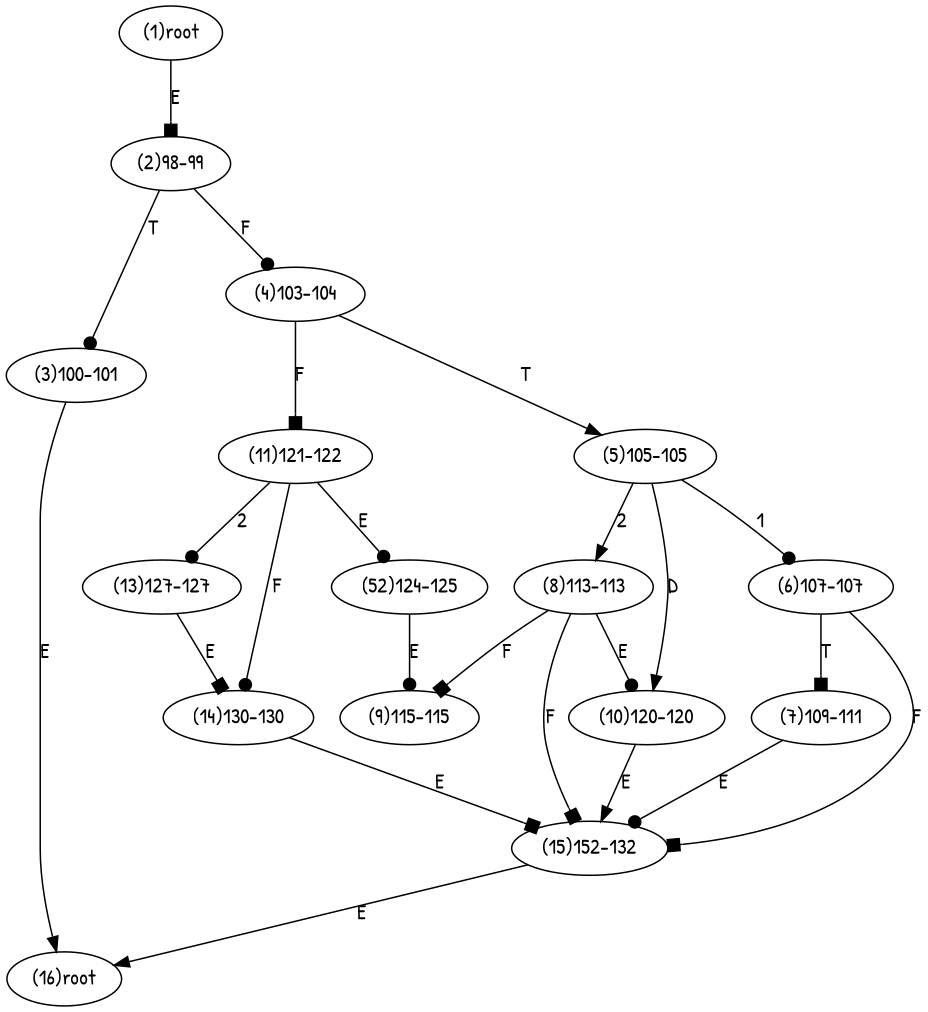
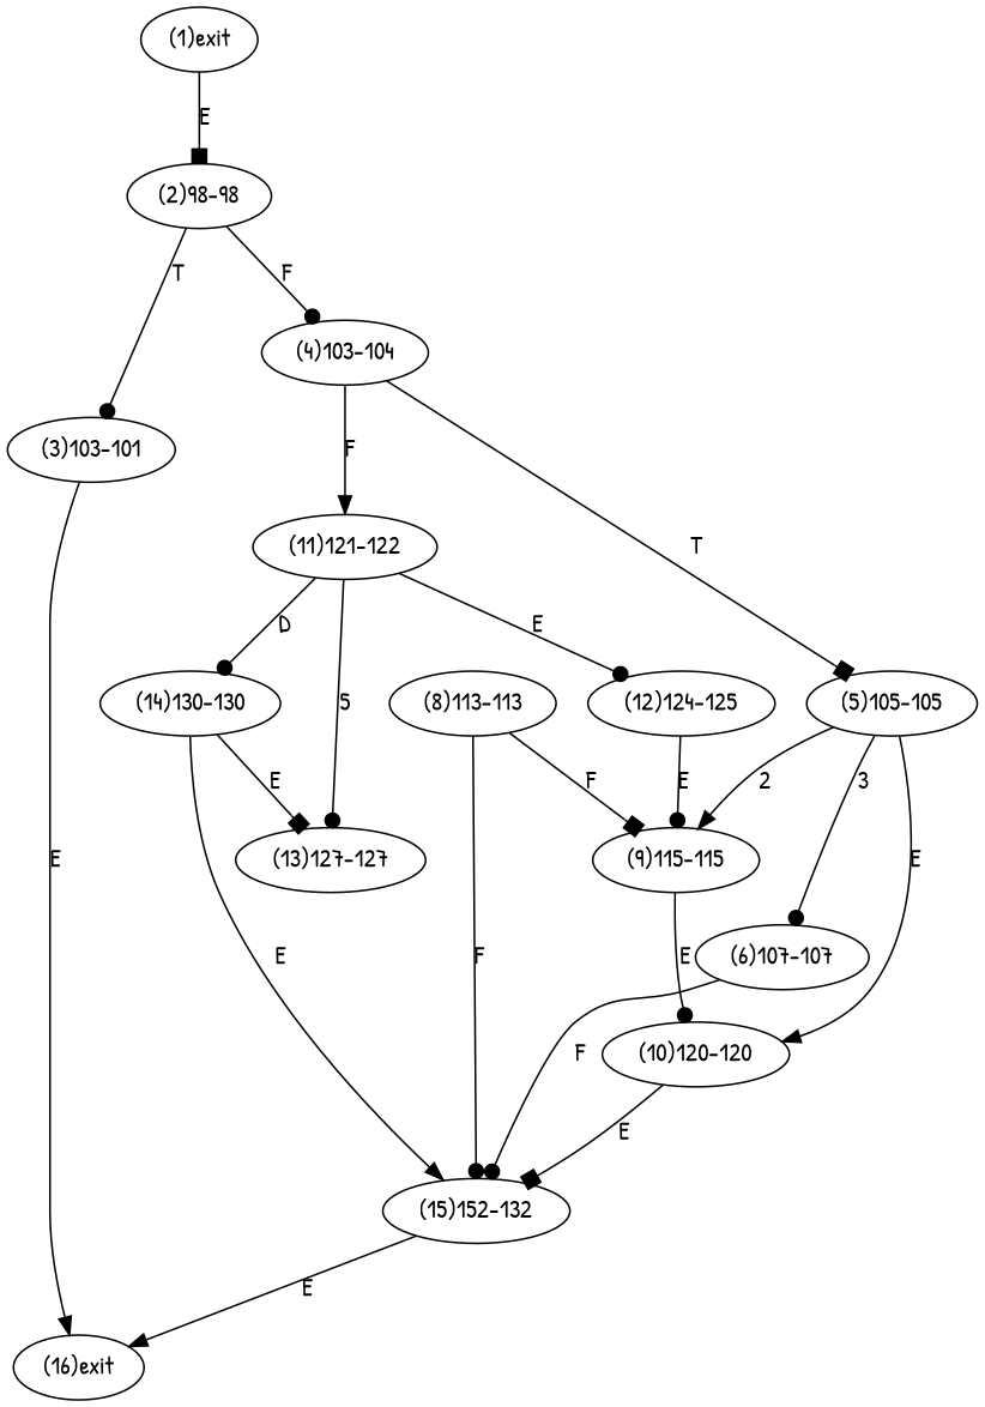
  digraph {
    fontname="Patrick Hand"
    node [fontname="Patrick Hand"]
    edge [arrowhead=dot fontname="Patrick Hand"]
-   n1 [label="(1)root"]
-   n2 [label="(2)98-99"]
-   n3 [label="(3)100-101"]
+   n1 [label="(1)exit"]
+   n2 [label="(2)98-98"]
+   n3 [label="(3)103-101"]
    n4 [label="(4)103-104"]
-   n5 [label="(16)root"]
+   n5 [label="(16)exit"]
    n6 [label="(5)105-105"]
    n7 [label="(11)121-122"]
    n8 [label="(6)107-107"]
    n9 [label="(8)113-113"]
    n10 [label="(10)120-120"]
-   n11 [label="(52)124-125"]
+   n11 [label="(12)124-125"]
    n12 [label="(13)127-127"]
    n13 [label="(14)130-130"]
-   n14 [label="(7)109-111"]
    n15 [label="(15)152-132"]
    n16 [label="(9)115-115"]
    n1 -> n2 [arrowhead=box label=E]
    n2 -> n3 [label=T]
    n2 -> n4 [label=F]
    n3 -> n5 [arrowhead=normal label=E]
-   n4 -> n6 [arrowhead=normal label=T]
-   n4 -> n7 [arrowhead=box label=F]
-   n6 -> n8 [label=1]
-   n6 -> n9 [arrowhead=normal label=2]
-   n6 -> n10 [arrowhead=normal label=D]
+   n4 -> n6 [arrowhead=box label=T]
+   n4 -> n7 [arrowhead=normal label=F]
+   n6 -> n8 [label=3]
+   n6 -> n16 [arrowhead=normal label=2]
+   n6 -> n10 [arrowhead=normal label=E]
    n7 -> n11 [label=E]
-   n7 -> n12 [label=2]
-   n7 -> n13 [label=F]
-   n8 -> n14 [arrowhead=box label=T]
-   n8 -> n15 [arrowhead=box label=F]
-   n9 -> n15 [arrowhead=box label=F]
+   n7 -> n12 [label=5]
+   n7 -> n13 [label=D]
+   n8 -> n15 [label=F]
+   n9 -> n15 [label=F]
    n9 -> n16 [arrowhead=box label=F]
-   n10 -> n15 [arrowhead=normal label=E]
+   n10 -> n15 [arrowhead=box label=E]
    n11 -> n16 [label=E]
-   n12 -> n13 [arrowhead=box label=E]
-   n13 -> n15 [arrowhead=box label=E]
-   n14 -> n15 [label=E]
+   n13 -> n12 [arrowhead=box label=E]
+   n13 -> n15 [arrowhead=normal label=E]
    n15 -> n5 [arrowhead=normal label=E]
-   n9 -> n10 [label=E]
+   n16 -> n10 [label=E]
  }
